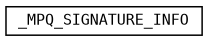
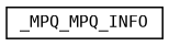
  digraph {
    rankdir=LR
    fontname="DejaVu Sans Mono"
-   n1 [color=black fillcolor=white fontname="DejaVu Sans Mono" fontsize=10 height=0.2 label=_MPQ_SIGNATURE_INFO shape=record style=filled width=0.4]
+   n1 [color=black fillcolor=white fontname="DejaVu Sans Mono" fontsize=10 height=0.2 label=_MPQ_MPQ_INFO shape=record style=filled width=0.4]
  }
